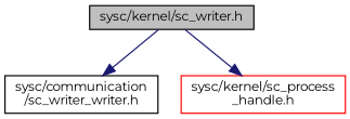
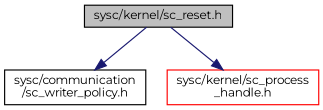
  digraph {
    fontname=Montserrat
    node [color=black fillcolor=white fontname=Montserrat fontsize=10 shape=record style=filled]
    edge [color=midnightblue fontname=Montserrat fontsize=10 labelfontname=FreeSans labelfontsize=10 style=solid]
-   n1 [fillcolor=grey75 fontcolor=black height=0.2 label="sysc/kernel/sc_writer.h" width=0.4]
-   n2 [height=0.2 label="sysc/communication\l/sc_writer_writer.h" width=0.4]
+   n1 [fillcolor=grey75 fontcolor=black height=0.2 label="sysc/kernel/sc_reset.h" width=0.4]
+   n2 [height=0.2 label="sysc/communication\l/sc_writer_policy.h" width=0.4]
    n3 [color=red height=0.2 label="sysc/kernel/sc_process\l_handle.h" width=0.4]
    n1 -> n2
    n1 -> n3
  }
